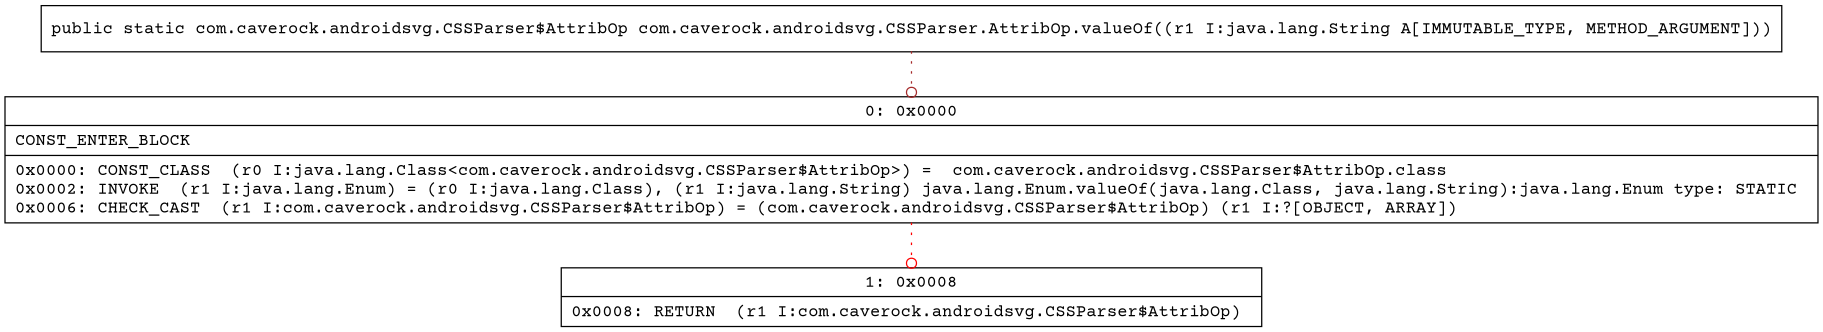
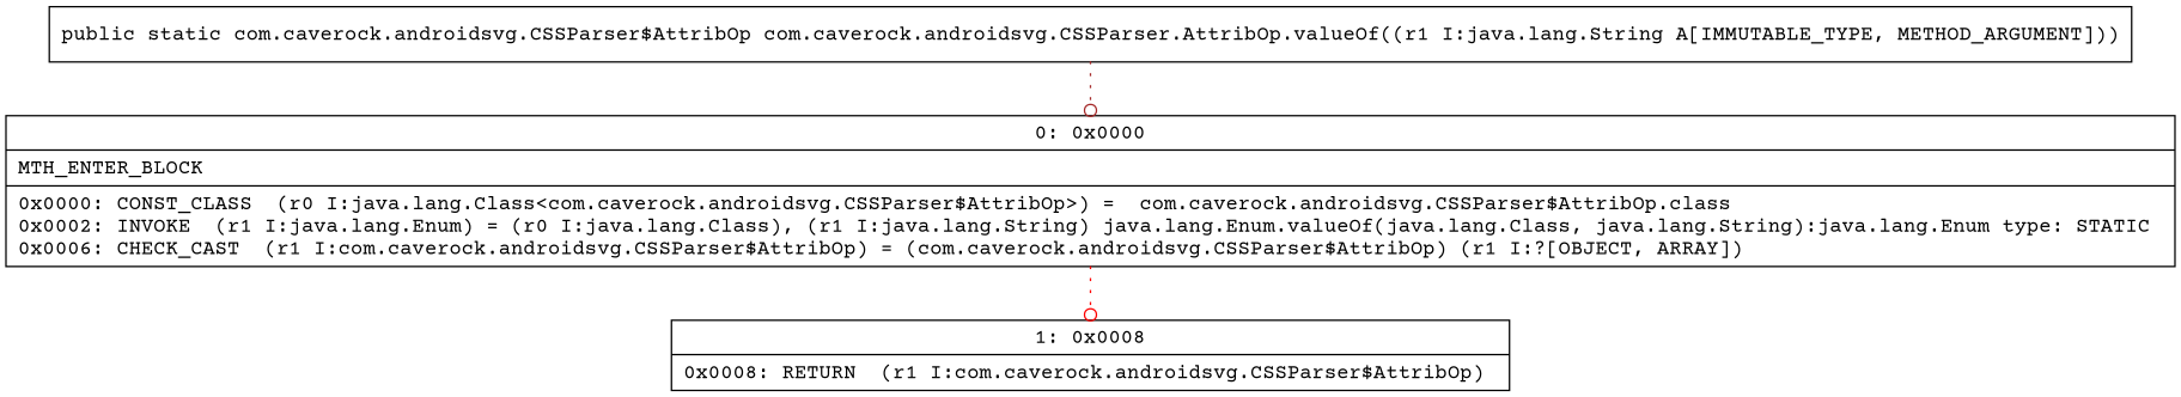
  digraph {
    fontname="Courier Prime"
    node [shape=record fontname="Courier Prime"]
    edge [style=dotted arrowhead=odot fontname="Courier Prime"]
-   n1 [label="{0\:\ 0x0000|CONST_ENTER_BLOCK\l|0x0000: CONST_CLASS  (r0 I:java.lang.Class\<com.caverock.androidsvg.CSSParser$AttribOp\>) =  com.caverock.androidsvg.CSSParser$AttribOp.class \l0x0002: INVOKE  (r1 I:java.lang.Enum) = (r0 I:java.lang.Class), (r1 I:java.lang.String) java.lang.Enum.valueOf(java.lang.Class, java.lang.String):java.lang.Enum type: STATIC \l0x0006: CHECK_CAST  (r1 I:com.caverock.androidsvg.CSSParser$AttribOp) = (com.caverock.androidsvg.CSSParser$AttribOp) (r1 I:?[OBJECT, ARRAY]) \l}"]
+   n1 [label="{0\:\ 0x0000|MTH_ENTER_BLOCK\l|0x0000: CONST_CLASS  (r0 I:java.lang.Class\<com.caverock.androidsvg.CSSParser$AttribOp\>) =  com.caverock.androidsvg.CSSParser$AttribOp.class \l0x0002: INVOKE  (r1 I:java.lang.Enum) = (r0 I:java.lang.Class), (r1 I:java.lang.String) java.lang.Enum.valueOf(java.lang.Class, java.lang.String):java.lang.Enum type: STATIC \l0x0006: CHECK_CAST  (r1 I:com.caverock.androidsvg.CSSParser$AttribOp) = (com.caverock.androidsvg.CSSParser$AttribOp) (r1 I:?[OBJECT, ARRAY]) \l}"]
    n2 [label="{1\:\ 0x0008|0x0008: RETURN  (r1 I:com.caverock.androidsvg.CSSParser$AttribOp) \l}"]
    n3 [label="{public static com.caverock.androidsvg.CSSParser$AttribOp com.caverock.androidsvg.CSSParser.AttribOp.valueOf((r1 I:java.lang.String A[IMMUTABLE_TYPE, METHOD_ARGUMENT])) }"]
    n1 -> n2 [color=red]
    n3 -> n1 [color=brown]
  }
